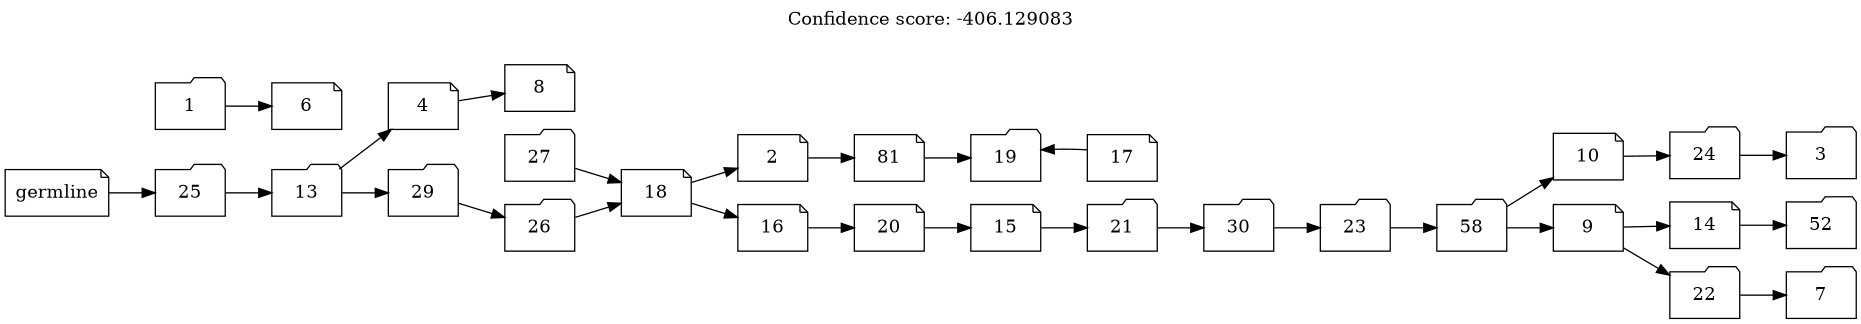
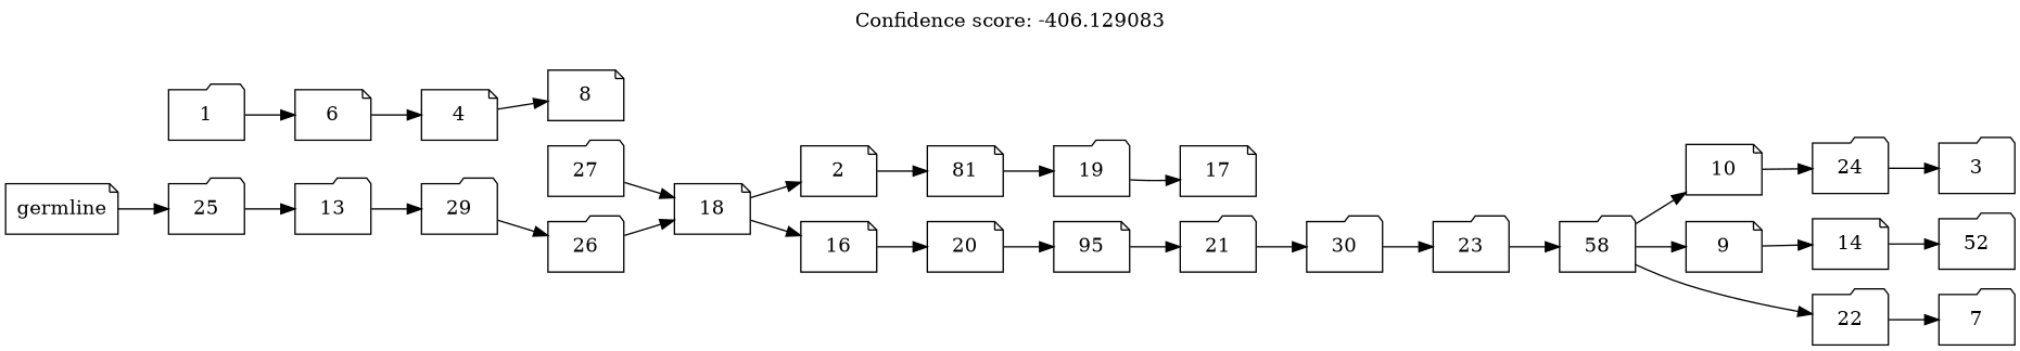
  digraph {
    label="Confidence score: -406.129083"
    labelloc=t
    rankdir=LR
    node [shape=folder]
    n1 [label=4 shape=note]
    n2 [label=8 shape=note]
    n3 [label=6 shape=note]
    n4 [label=1]
    n5 [label=17 shape=note]
    n6 [label=19]
    n7 [label=81 shape=note]
    n8 [label=2 shape=note]
    n9 [label=24]
    n10 [label=3]
    n11 [label=10 shape=note]
    n12 [label=14 shape=note]
    n13 [label=52]
    n14 [label=9 shape=note]
    n15 [label=22]
    n16 [label=7]
    n17 [label=58]
    n18 [label=23]
    n19 [label=30]
    n20 [label=21]
-   n21 [label=15 shape=note]
+   n21 [label=95 shape=note]
    n22 [label=20 shape=note]
    n23 [label=16 shape=note]
    n24 [label=18 shape=note]
    n25 [label=27]
    n26 [label=26]
    n27 [label=29]
    n28 [label=13]
    n29 [label=25]
    n30 [label=germline shape=note]
    n1 -> n2
-   n28 -> n1
+   n3 -> n1
    n4 -> n3
-   n5 -> n6
+   n6 -> n5
    n7 -> n6
    n8 -> n7
    n9 -> n10
    n11 -> n9
    n12 -> n13
    n14 -> n12
    n15 -> n16
    n17 -> n11
    n17 -> n14
-   n14 -> n15
+   n17 -> n15
    n18 -> n17
    n19 -> n18
    n20 -> n19
    n21 -> n20
    n22 -> n21
    n23 -> n22
    n24 -> n8
    n24 -> n23
    n25 -> n24
    n26 -> n24
    n27 -> n26
    n28 -> n27
    n29 -> n28
    n30 -> n29
  }
